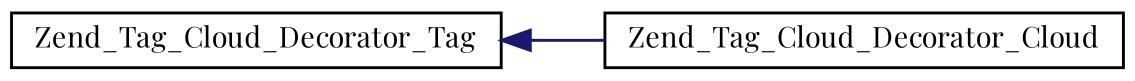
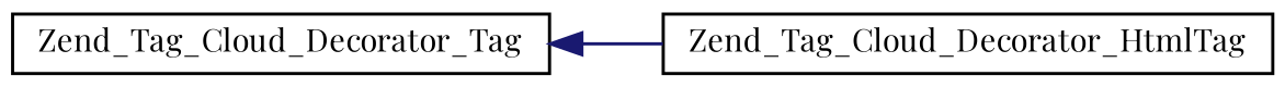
  digraph {
    rankdir=LR
    fontname="Playfair Display"
    node [color=black fillcolor=white fontname="Playfair Display" fontsize=10 shape=record style=filled]
    n1 [height=0.2 label=Zend_Tag_Cloud_Decorator_Tag width=0.4]
-   n2 [height=0.2 label=Zend_Tag_Cloud_Decorator_Cloud width=0.4]
+   n2 [height=0.2 label=Zend_Tag_Cloud_Decorator_HtmlTag width=0.4]
    n1 -> n2 [color=midnightblue dir=back fontname="Playfair Display" fontsize=10 labelfontname=Helvetica labelfontsize=10 style=solid]
  }
